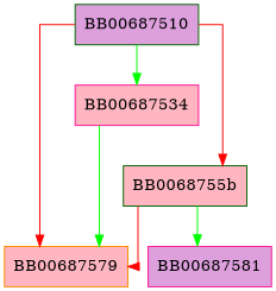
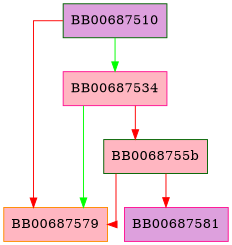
  digraph {
    splines=ortho
    node [color=darkgreen fillcolor=lightpink shape=box style=filled]
    edge [color=red]
    BB00687510 [fillcolor=plum]
    BB00687579 [color=darkorange]
    BB00687534 [color=deeppink]
    BB0068755b
    BB00687581 [color=deeppink fillcolor=plum]
    BB00687510 -> BB00687579
    BB00687510 -> BB00687534 [color=green]
    BB00687534 -> BB00687579 [color=green]
-   BB00687510 -> BB0068755b
+   BB00687534 -> BB0068755b
    BB0068755b -> BB00687579
-   BB0068755b -> BB00687581 [color=green]
+   BB0068755b -> BB00687581
  }
